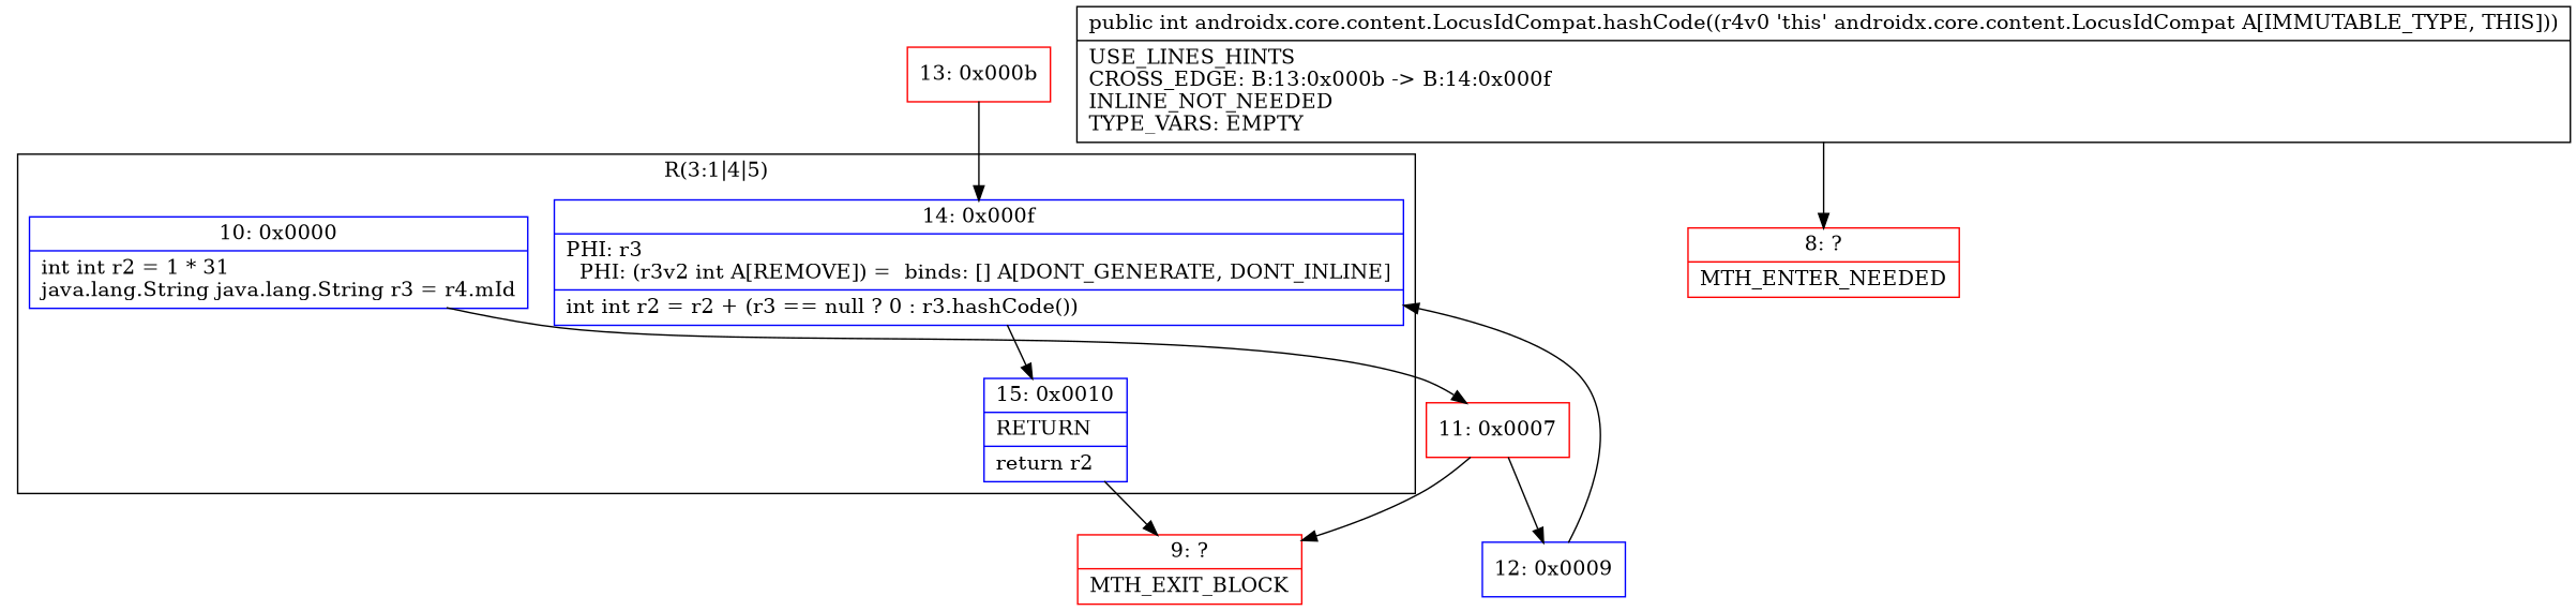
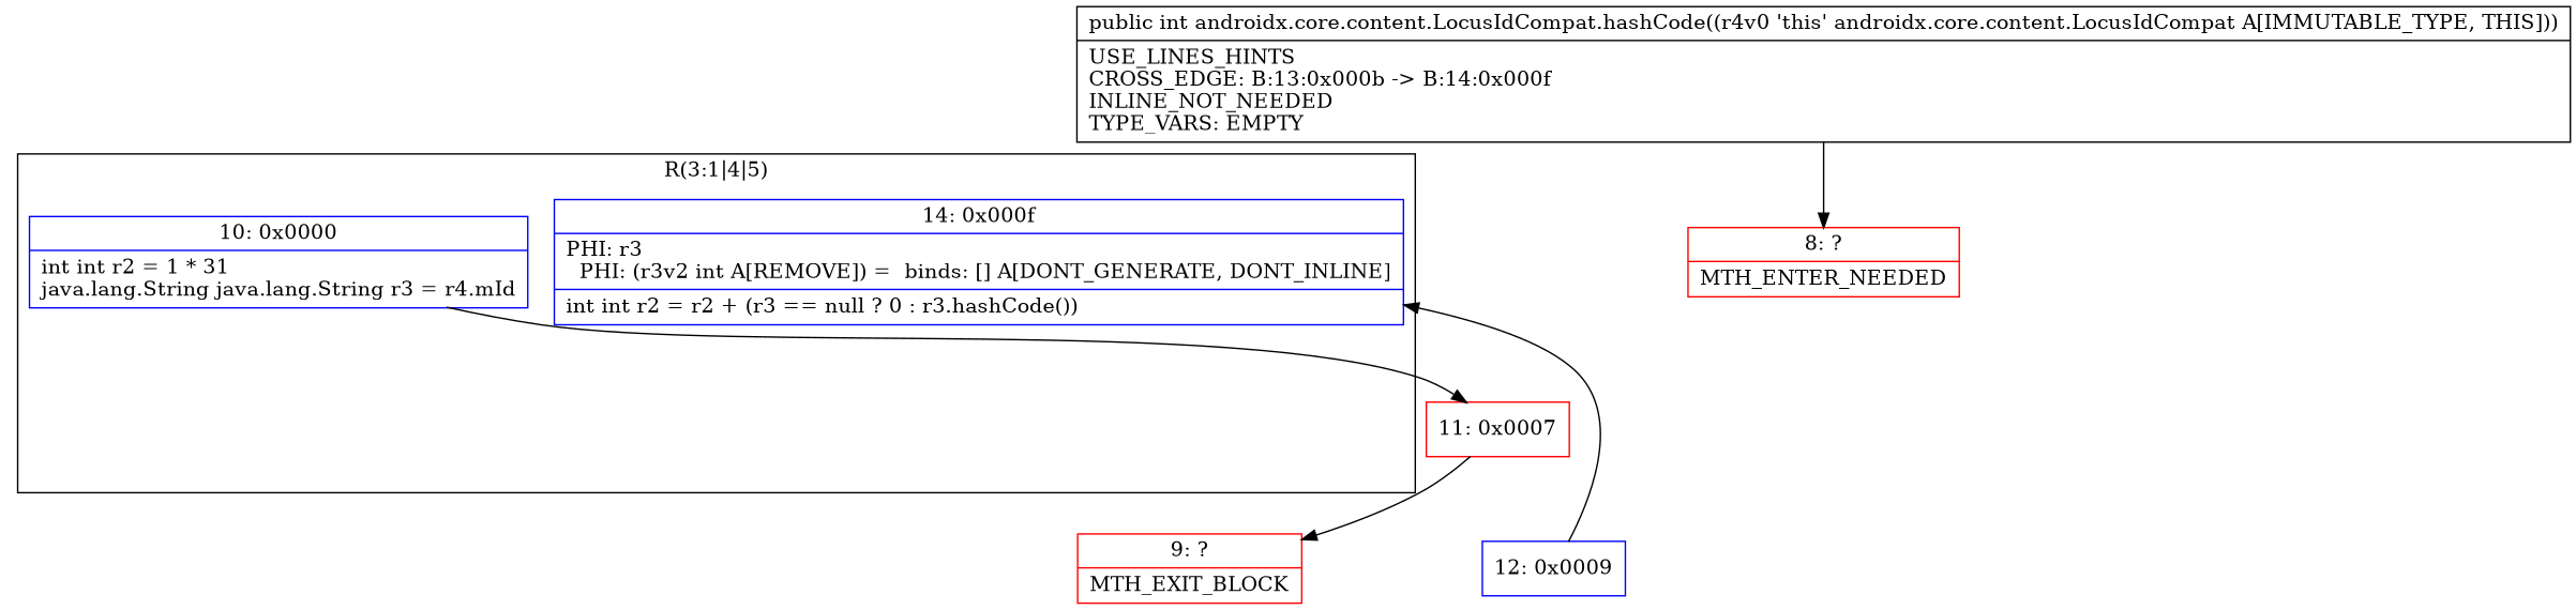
  digraph {
    node [color=blue shape=record]
    n1 [label="{10\:\ 0x0000|int int r2 = 1 * 31\ljava.lang.String java.lang.String r3 = r4.mId\l}"]
    n2 [label="{14\:\ 0x000f|PHI: r3 \l  PHI: (r3v2 int A[REMOVE]) =  binds: [] A[DONT_GENERATE, DONT_INLINE]\l|int int r2 = r2 + (r3 == null ? 0 : r3.hashCode())\l}"]
-   n3 [label="{15\:\ 0x0010|RETURN\l|return r2\l}"]
    n4 [color=red label="{11\:\ 0x0007}"]
    n5 [color=red label="{9\:\ ?|MTH_EXIT_BLOCK\l}"]
    n6 [label="{12\:\ 0x0009}"]
    n7 [color=red label="{8\:\ ?|MTH_ENTER_NEEDED\l}"]
-   n8 [color=red label="{13\:\ 0x000b}"]
    n9 [label="{public int androidx.core.content.LocusIdCompat.hashCode((r4v0 'this' androidx.core.content.LocusIdCompat A[IMMUTABLE_TYPE, THIS]))  | USE_LINES_HINTS\lCROSS_EDGE: B:13:0x000b \-\> B:14:0x000f\lINLINE_NOT_NEEDED\lTYPE_VARS: EMPTY\l}" color=""]
    subgraph cluster_1 {
      label="R(3:1|4|5)"
      n1
      n2
-     n3
    }
    n1 -> n4
-   n2 -> n3
-   n3 -> n5
    n4 -> n5
-   n4 -> n6
    n6 -> n2
-   n8 -> n2
    n9 -> n7
  }
